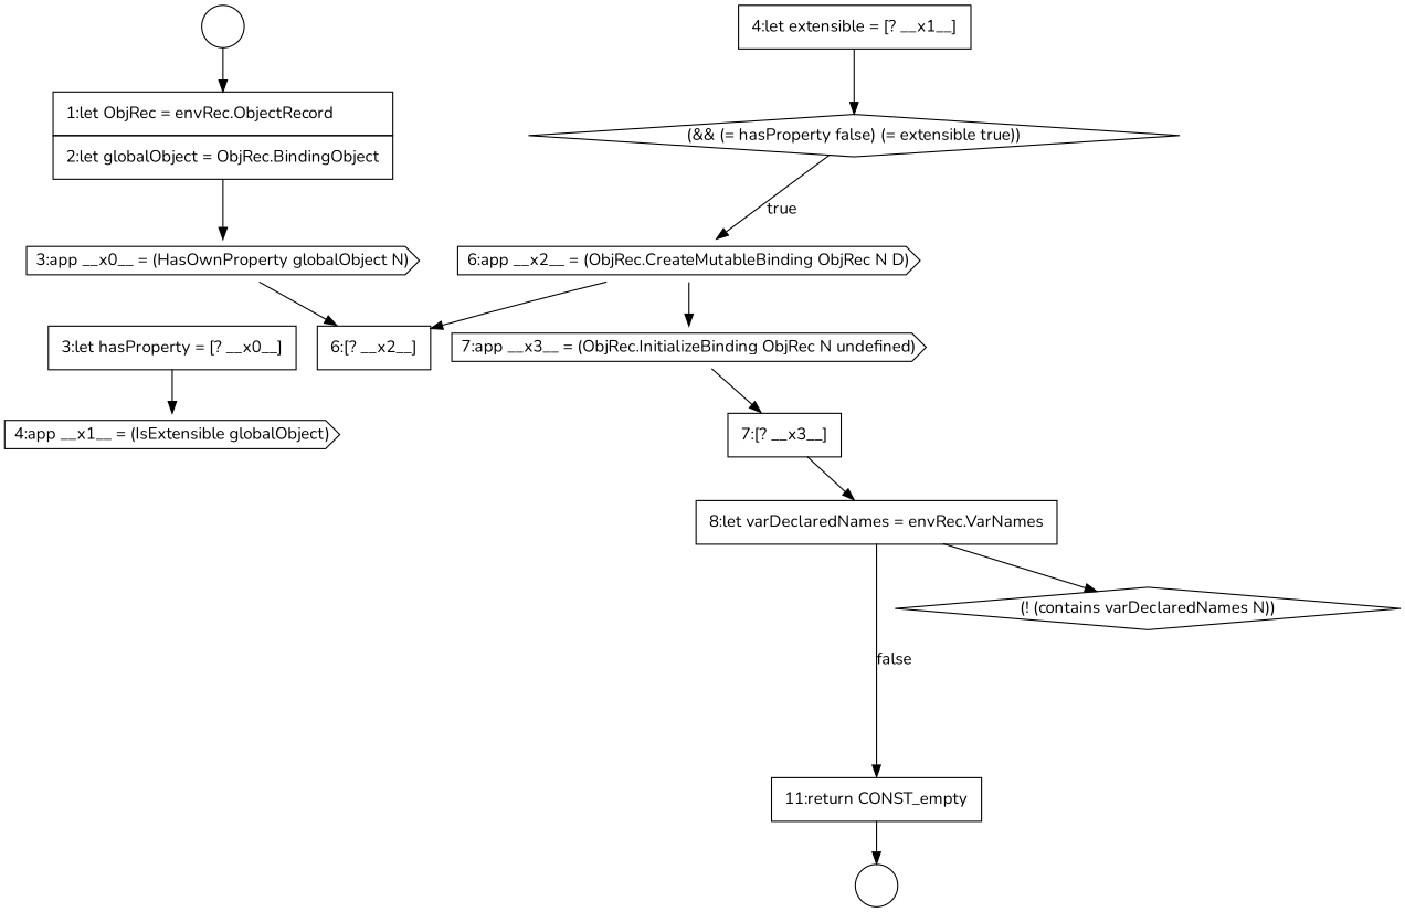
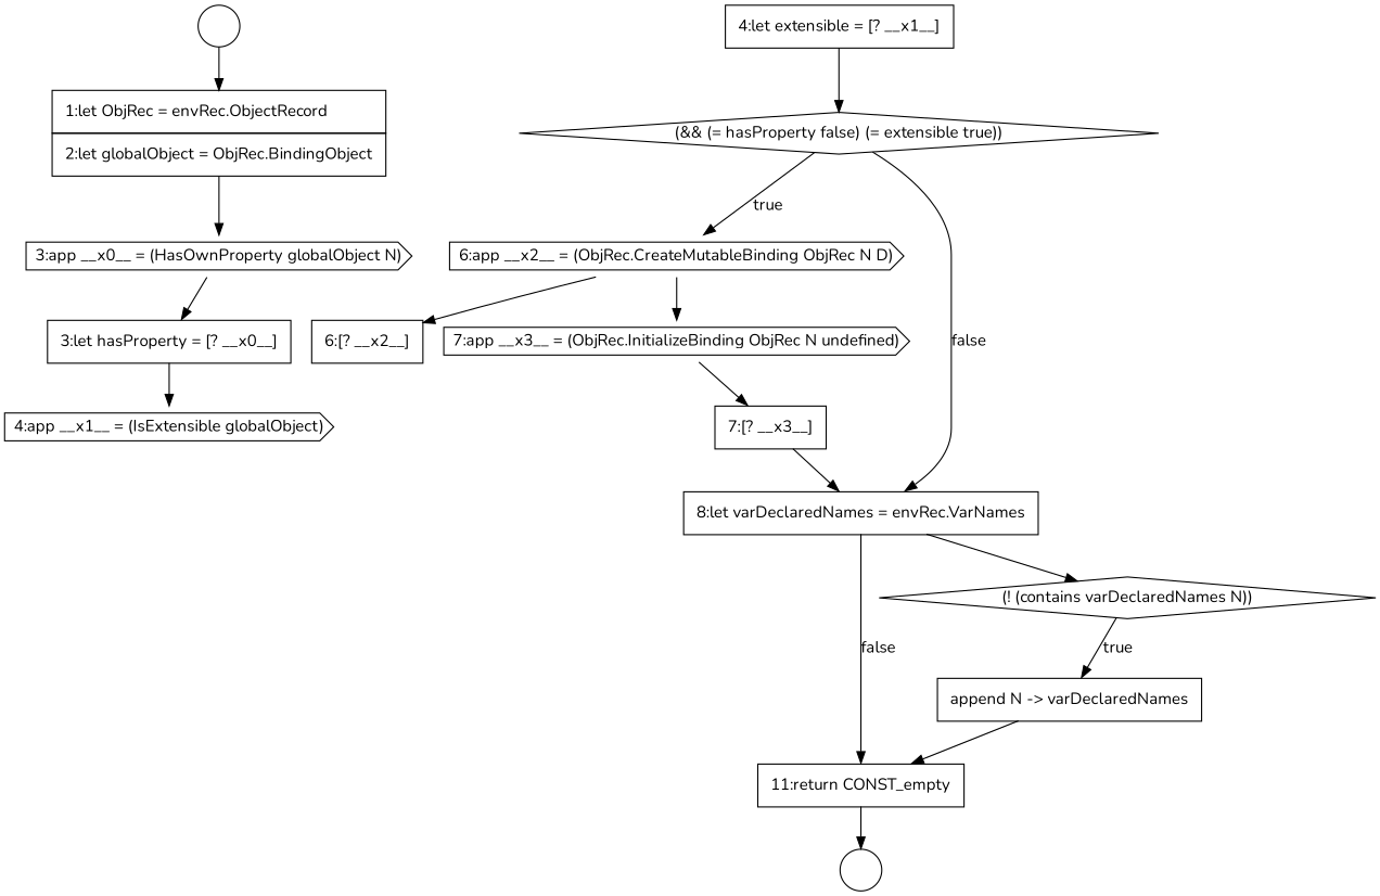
  digraph {
    fontname=Nunito
    node [color=black fillcolor=white fontname=Nunito shape=none style=filled]
    edge [color=black fontname=Nunito]
    n1 [label=<<font color="black">7:app __x3__ = (ObjRec.InitializeBinding ObjRec N undefined)</font>> shape=cds]
    n2 [label=<<font color="black">     <table border="0" cellborder="1" cellspacing="0" cellpadding="10">       <tr><td align="left">7:[? __x3__]</td></tr>     </table>   </font>> margin=0]
    n3 [label=<<font color="black">     <table border="0" cellborder="1" cellspacing="0" cellpadding="10">       <tr><td align="left">8:let varDeclaredNames = envRec.VarNames</td></tr>     </table>   </font>> margin=0]
    n4 [label=" " shape=circle]
    n5 [label=<<font color="black">     <table border="0" cellborder="1" cellspacing="0" cellpadding="10">       <tr><td align="left">1:let ObjRec = envRec.ObjectRecord</td></tr>       <tr><td align="left">2:let globalObject = ObjRec.BindingObject</td></tr>     </table>   </font>> margin=0]
    n6 [label=<<font color="black">3:app __x0__ = (HasOwnProperty globalObject N)</font>> shape=cds]
    n7 [label=<<font color="black">4:app __x1__ = (IsExtensible globalObject)</font>> shape=cds]
    n8 [label=<<font color="black">     <table border="0" cellborder="1" cellspacing="0" cellpadding="10">       <tr><td align="left">4:let extensible = [? __x1__]</td></tr>     </table>   </font>> margin=0]
    n9 [label=<<font color="black">(&amp;&amp; (= hasProperty false) (= extensible true))</font>> shape=diamond]
    n10 [label=<<font color="black">6:app __x2__ = (ObjRec.CreateMutableBinding ObjRec N D)</font>> shape=cds]
    n11 [label=<<font color="black">     <table border="0" cellborder="1" cellspacing="0" cellpadding="10">       <tr><td align="left">6:[? __x2__]</td></tr>     </table>   </font>> margin=0]
+   n12 [label=<<font color="black">     <table border="0" cellborder="1" cellspacing="0" cellpadding="10">       <tr><td align="left">append N -&gt; varDeclaredNames</td></tr>     </table>   </font>> margin=0]
    n13 [label=<<font color="black">     <table border="0" cellborder="1" cellspacing="0" cellpadding="10">       <tr><td align="left">11:return CONST_empty</td></tr>     </table>   </font>> margin=0]
    n14 [label=" " shape=circle]
    n15 [label=<<font color="black">(! (contains varDeclaredNames N))</font>> shape=diamond]
    n16 [label=<<font color="black">     <table border="0" cellborder="1" cellspacing="0" cellpadding="10">       <tr><td align="left">3:let hasProperty = [? __x0__]</td></tr>     </table>   </font>> margin=0]
    n1 -> n2
    n2 -> n3
    n3 -> n13 [label=<<font color="black">false</font>>]
    n3 -> n15
    n4 -> n5
    n5 -> n6
-   n6 -> n11
+   n6 -> n16
    n8 -> n9
+   n9 -> n3 [label=<<font color="black">false</font>>]
    n9 -> n10 [label=<<font color="black">true</font>>]
    n10 -> n1
    n10 -> n11
+   n12 -> n13
    n13 -> n14
+   n15 -> n12 [label=<<font color="black">true</font>>]
    n16 -> n7
  }
